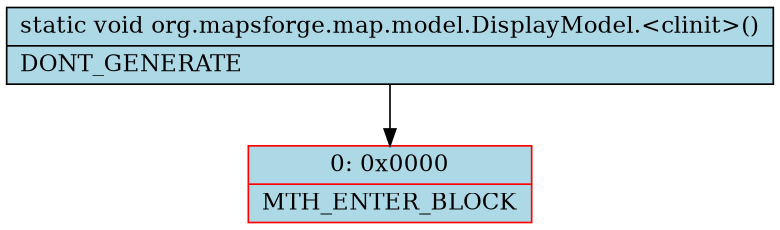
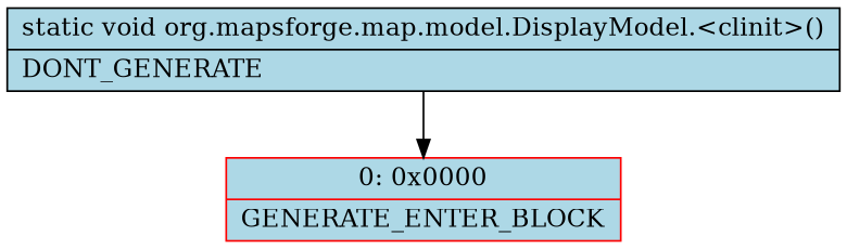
  digraph {
    node [shape=record style=filled fillcolor=lightblue]
-   n1 [color=red label="{0\:\ 0x0000|MTH_ENTER_BLOCK\l}"]
+   n1 [color=red label="{0\:\ 0x0000|GENERATE_ENTER_BLOCK\l}"]
    n2 [label="{static void org.mapsforge.map.model.DisplayModel.\<clinit\>()  | DONT_GENERATE\l}"]
    subgraph cluster_1 {
      label="R(0)"
    }
    n2 -> n1
  }
